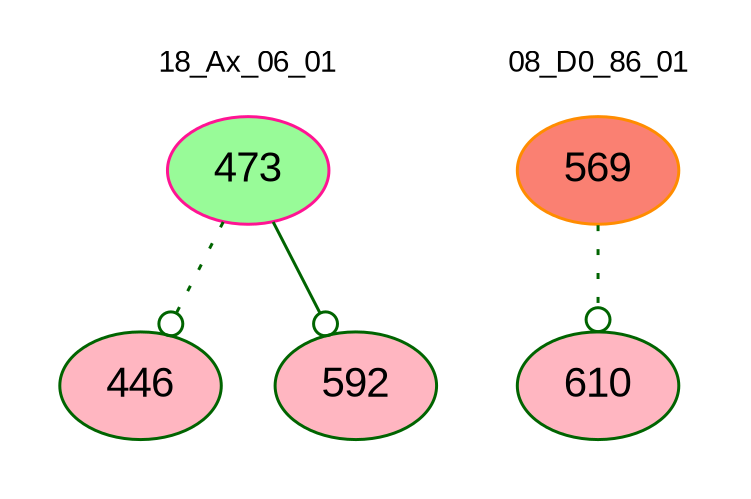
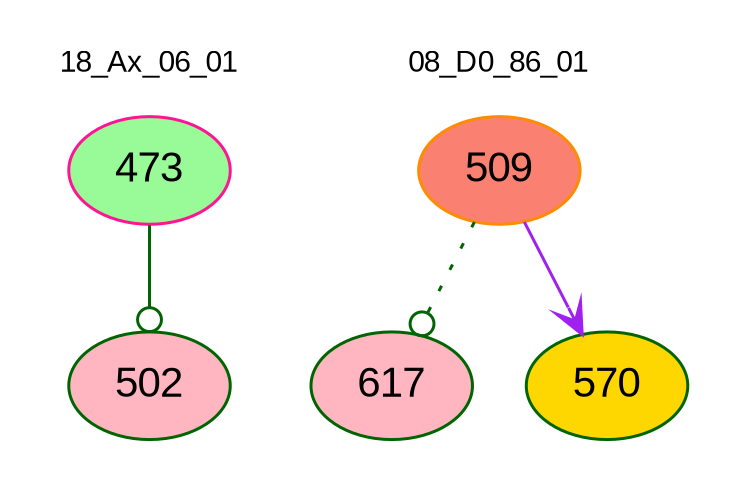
  digraph {
    fontname="Liberation Sans"
    node [color=darkgreen fillcolor=lightpink fontname="Liberation Sans" style=filled]
    edge [arrowhead=odot color=darkgreen fontname="Liberation Sans" style=dotted]
    n1 [color=deeppink fillcolor=palegreen label=473]
-   n2 [label=446]
-   n3 [label=592]
-   n4 [color=darkorange fillcolor=salmon label=569]
-   n5 [label=610]
+   n3 [label=502]
+   n4 [color=darkorange fillcolor=salmon label=509]
+   n5 [label=617]
+   n6 [fillcolor=gold label=570]
    subgraph cluster_1 {
      color=white
      fontsize=10
      label="18_Ax_06_01"
      n1
-     n2
      n3
    }
    subgraph cluster_2 {
      color=white
      fontsize=10
      label="08_D0_86_01"
      n4
      n5
+     n6
    }
-   n1 -> n2
    n1 -> n3 [style=solid]
    n4 -> n5
+   n4 -> n6 [arrowhead=vee color=purple style=solid]
  }
